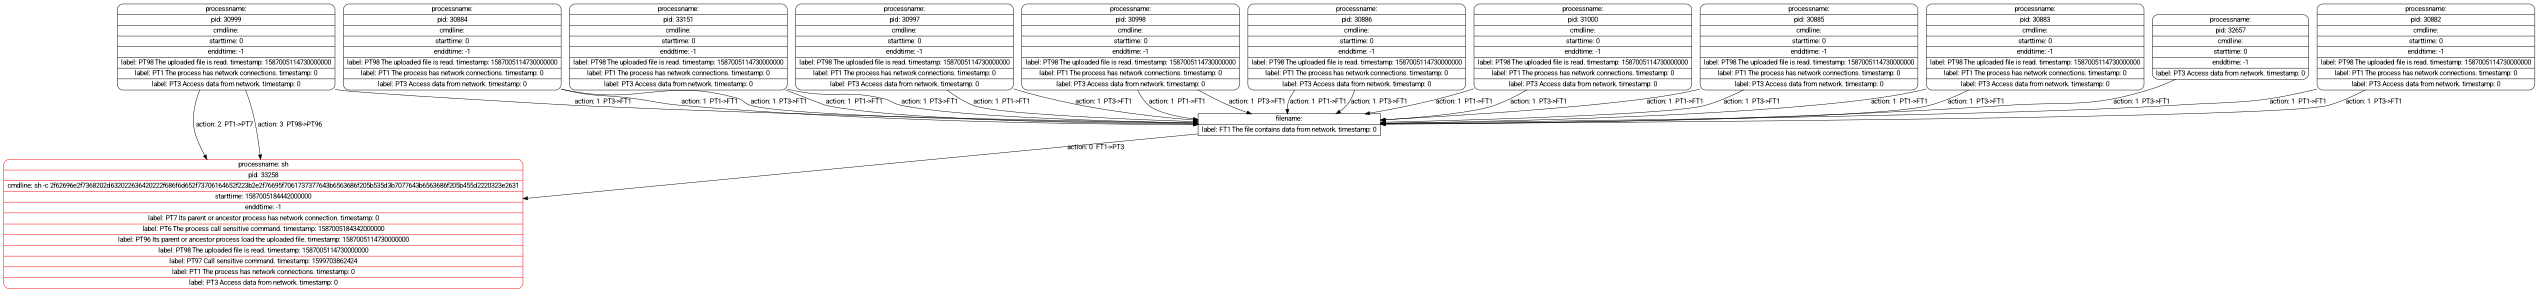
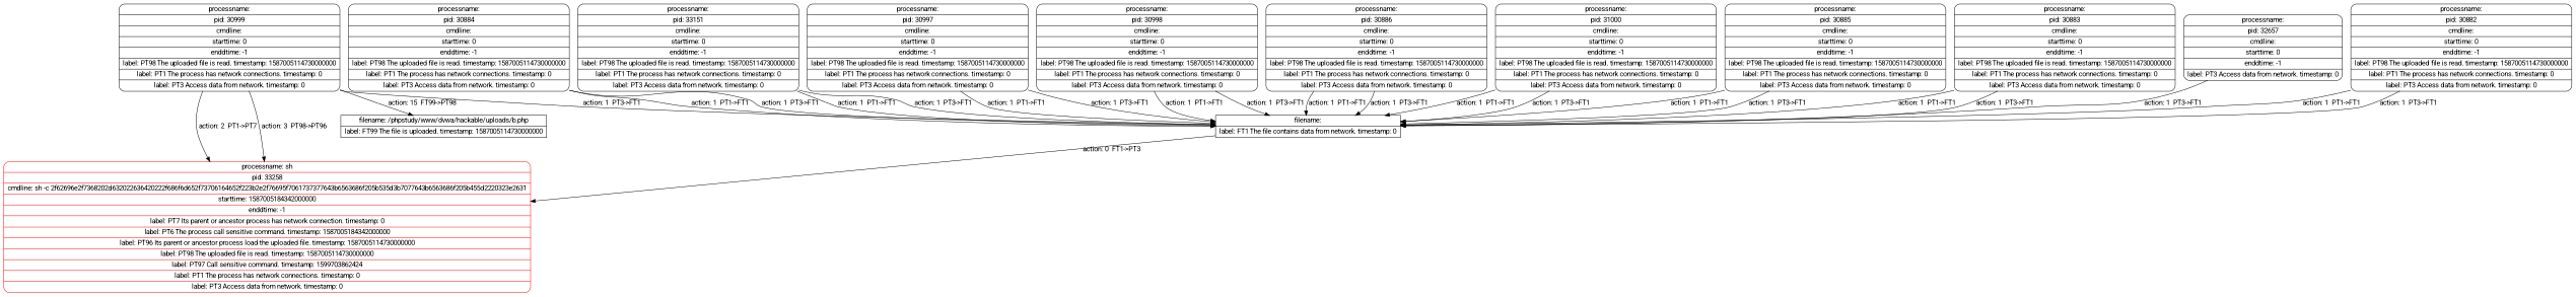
  digraph {
    fontname=Roboto
    node [fontname=Roboto shape=Mrecord]
    edge [fontname=Roboto]
-   n1 [color=red label="{<head>processname: sh | pid: 33258 | cmdline: sh -c 2f62696e2f7368202d632022636420222f686f6d652f73706164652f223b2e2f76695f7061737377643b6563686f205b535d3b7077643b6563686f205b455d2220323e2631 | starttime: 1587005184442000000 | enddtime: -1 | label: PT7 Its parent or ancestor process has network connection. timestamp: 0 | label: PT6 The process call sensitive command. timestamp: 1587005184342000000 | label: PT96 Its parent or ancestor process load the uploaded file. timestamp: 1587005114730000000 | label: PT98 The uploaded file is read. timestamp: 1587005114730000000 | label: PT97 Call sensitive command. timestamp: 1599703862424 | label: PT1 The process has network connections. timestamp: 0 | label: PT3 Access data from network. timestamp: 0}"]
+   n1 [color=red label="{<head>processname: sh | pid: 33258 | cmdline: sh -c 2f62696e2f7368202d632022636420222f686f6d652f73706164652f223b2e2f76695f7061737377643b6563686f205b535d3b7077643b6563686f205b455d2220323e2631 | starttime: 1587005184342000000 | enddtime: -1 | label: PT7 Its parent or ancestor process has network connection. timestamp: 0 | label: PT6 The process call sensitive command. timestamp: 1587005184342000000 | label: PT96 Its parent or ancestor process load the uploaded file. timestamp: 1587005114730000000 | label: PT98 The uploaded file is read. timestamp: 1587005114730000000 | label: PT97 Call sensitive command. timestamp: 1599703862424 | label: PT1 The process has network connections. timestamp: 0 | label: PT3 Access data from network. timestamp: 0}"]
    n2 [label="{<head>filename:  | label: FT1 The file contains data from network. timestamp: 0}" shape=record]
    n3 [label="{<head>processname:  | pid: 30999 | cmdline:  | starttime: 0 | enddtime: -1 | label: PT98 The uploaded file is read. timestamp: 1587005114730000000 | label: PT1 The process has network connections. timestamp: 0 | label: PT3 Access data from network. timestamp: 0}"]
+   n4 [label="{<head>filename: /phpstudy/www/dvwa/hackable/uploads/b.php | label: FT99 The file is uploaded. timestamp: 1587005114730000000}" shape=record]
    n5 [label="{<head>processname:  | pid: 30884 | cmdline:  | starttime: 0 | enddtime: -1 | label: PT98 The uploaded file is read. timestamp: 1587005114730000000 | label: PT1 The process has network connections. timestamp: 0 | label: PT3 Access data from network. timestamp: 0}"]
    n6 [label="{<head>processname:  | pid: 33151 | cmdline:  | starttime: 0 | enddtime: -1 | label: PT98 The uploaded file is read. timestamp: 1587005114730000000 | label: PT1 The process has network connections. timestamp: 0 | label: PT3 Access data from network. timestamp: 0}"]
    n7 [label="{<head>processname:  | pid: 30997 | cmdline:  | starttime: 0 | enddtime: -1 | label: PT98 The uploaded file is read. timestamp: 1587005114730000000 | label: PT1 The process has network connections. timestamp: 0 | label: PT3 Access data from network. timestamp: 0}"]
    n8 [label="{<head>processname:  | pid: 30998 | cmdline:  | starttime: 0 | enddtime: -1 | label: PT98 The uploaded file is read. timestamp: 1587005114730000000 | label: PT1 The process has network connections. timestamp: 0 | label: PT3 Access data from network. timestamp: 0}"]
    n9 [label="{<head>processname:  | pid: 30886 | cmdline:  | starttime: 0 | enddtime: -1 | label: PT98 The uploaded file is read. timestamp: 1587005114730000000 | label: PT1 The process has network connections. timestamp: 0 | label: PT3 Access data from network. timestamp: 0}"]
    n10 [label="{<head>processname:  | pid: 31000 | cmdline:  | starttime: 0 | enddtime: -1 | label: PT98 The uploaded file is read. timestamp: 1587005114730000000 | label: PT1 The process has network connections. timestamp: 0 | label: PT3 Access data from network. timestamp: 0}"]
    n11 [label="{<head>processname:  | pid: 30885 | cmdline:  | starttime: 0 | enddtime: -1 | label: PT98 The uploaded file is read. timestamp: 1587005114730000000 | label: PT1 The process has network connections. timestamp: 0 | label: PT3 Access data from network. timestamp: 0}"]
    n12 [label="{<head>processname:  | pid: 30883 | cmdline:  | starttime: 0 | enddtime: -1 | label: PT98 The uploaded file is read. timestamp: 1587005114730000000 | label: PT1 The process has network connections. timestamp: 0 | label: PT3 Access data from network. timestamp: 0}"]
    n13 [label="{<head>processname:  | pid: 32657 | cmdline:  | starttime: 0 | enddtime: -1 | label: PT3 Access data from network. timestamp: 0}"]
    n14 [label="{<head>processname:  | pid: 30882 | cmdline:  | starttime: 0 | enddtime: -1 | label: PT98 The uploaded file is read. timestamp: 1587005114730000000 | label: PT1 The process has network connections. timestamp: 0 | label: PT3 Access data from network. timestamp: 0}"]
    n2 -> n1 [label="action: 0  FT1->PT3"]
    n3 -> n1 [label="action: 2  PT1->PT7"]
    n3 -> n1 [label="action: 3  PT98->PT96"]
    n3 -> n2 [label="action: 1  PT3->FT1"]
+   n3 -> n4 [label="action: 15  FT99->PT98"]
    n5 -> n2 [label="action: 1  PT1->FT1"]
    n5 -> n2 [label="action: 1  PT3->FT1"]
    n6 -> n2 [label="action: 1  PT1->FT1"]
    n6 -> n2 [label="action: 1  PT3->FT1"]
    n7 -> n2 [label="action: 1  PT1->FT1"]
    n7 -> n2 [label="action: 1  PT3->FT1"]
    n8 -> n2 [label="action: 1  PT1->FT1"]
    n8 -> n2 [label="action: 1  PT3->FT1"]
    n9 -> n2 [label="action: 1  PT1->FT1"]
    n9 -> n2 [label="action: 1  PT3->FT1"]
    n10 -> n2 [label="action: 1  PT1->FT1"]
    n10 -> n2 [label="action: 1  PT3->FT1"]
    n11 -> n2 [label="action: 1  PT1->FT1"]
    n11 -> n2 [label="action: 1  PT3->FT1"]
    n12 -> n2 [label="action: 1  PT1->FT1"]
    n12 -> n2 [label="action: 1  PT3->FT1"]
    n13 -> n2 [label="action: 1  PT3->FT1"]
    n14 -> n2 [label="action: 1  PT1->FT1"]
    n14 -> n2 [label="action: 1  PT3->FT1"]
  }
